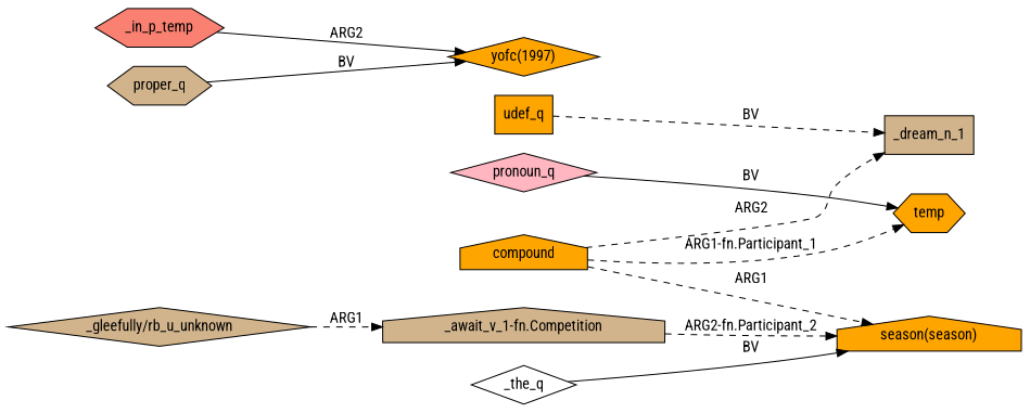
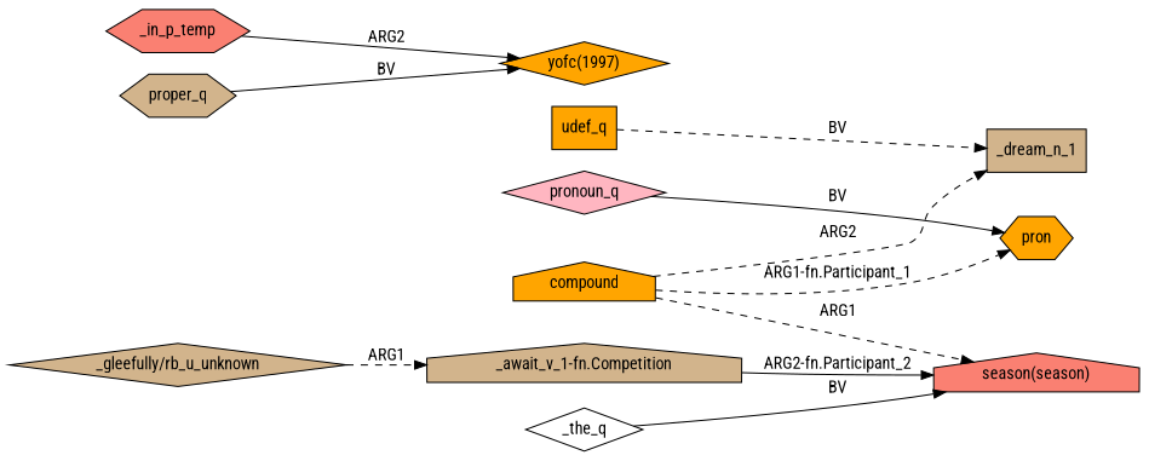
  digraph {
    fontname="Roboto Condensed"
    rankdir=LR
    node [fillcolor=orange fontname="Roboto Condensed" shape=diamond style=filled]
    edge [fontname="Roboto Condensed" style=dashed]
    compound [shape=house]
    _dream_n_1 [fillcolor=tan shape=box]
-   "season(season)" [shape=house]
-   pron [shape=hexagon label=temp]
+   "season(season)" [fillcolor=salmon shape=house]
+   pron [shape=hexagon]
    _in_p_temp [fillcolor=salmon shape=hexagon]
    n6 [label="yofc(1997)"]
    "_await_v_1-fn.Competition" [fillcolor=tan shape=house]
    "_gleefully/rb_u_unknown" [fillcolor=tan]
    udef_q [shape=box]
    proper_q [fillcolor=tan shape=hexagon]
    pronoun_q [fillcolor=lightpink]
    _the_q [fillcolor=white]
    compound -> _dream_n_1 [label=ARG2]
    compound -> "season(season)" [label=ARG1]
    compound -> pron [label="ARG1-fn.Participant_1"]
    _in_p_temp -> n6 [label=ARG2 style=solid]
-   "_await_v_1-fn.Competition" -> "season(season)" [label="ARG2-fn.Participant_2"]
+   "_await_v_1-fn.Competition" -> "season(season)" [label="ARG2-fn.Participant_2" style=solid]
    "_gleefully/rb_u_unknown" -> "_await_v_1-fn.Competition" [label=ARG1]
    udef_q -> _dream_n_1 [label=BV]
    proper_q -> n6 [label=BV style=solid]
    pronoun_q -> pron [label=BV style=solid]
    _the_q -> "season(season)" [label=BV style=solid]
  }
